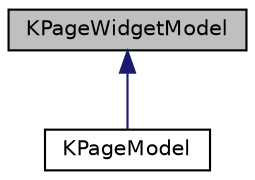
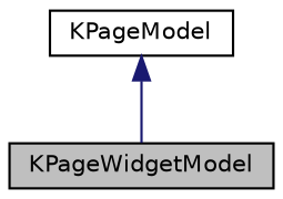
  digraph {
    fontname="DejaVu Sans"
    node [color=black fontname="DejaVu Sans" fontsize=10 shape=record style=filled]
    n1 [fillcolor=grey75 fontcolor=black height=0.2 label=KPageWidgetModel width=0.4]
    n2 [fillcolor=white height=0.2 label=KPageModel width=0.4]
-   n1 -> n2 [color=midnightblue dir=back fontname="DejaVu Sans" fontsize=10 labelfontname=Helvetica labelfontsize=10 style=solid]
+   n2 -> n1 [color=midnightblue dir=back fontname="DejaVu Sans" fontsize=10 labelfontname=Helvetica labelfontsize=10 style=solid]
  }
